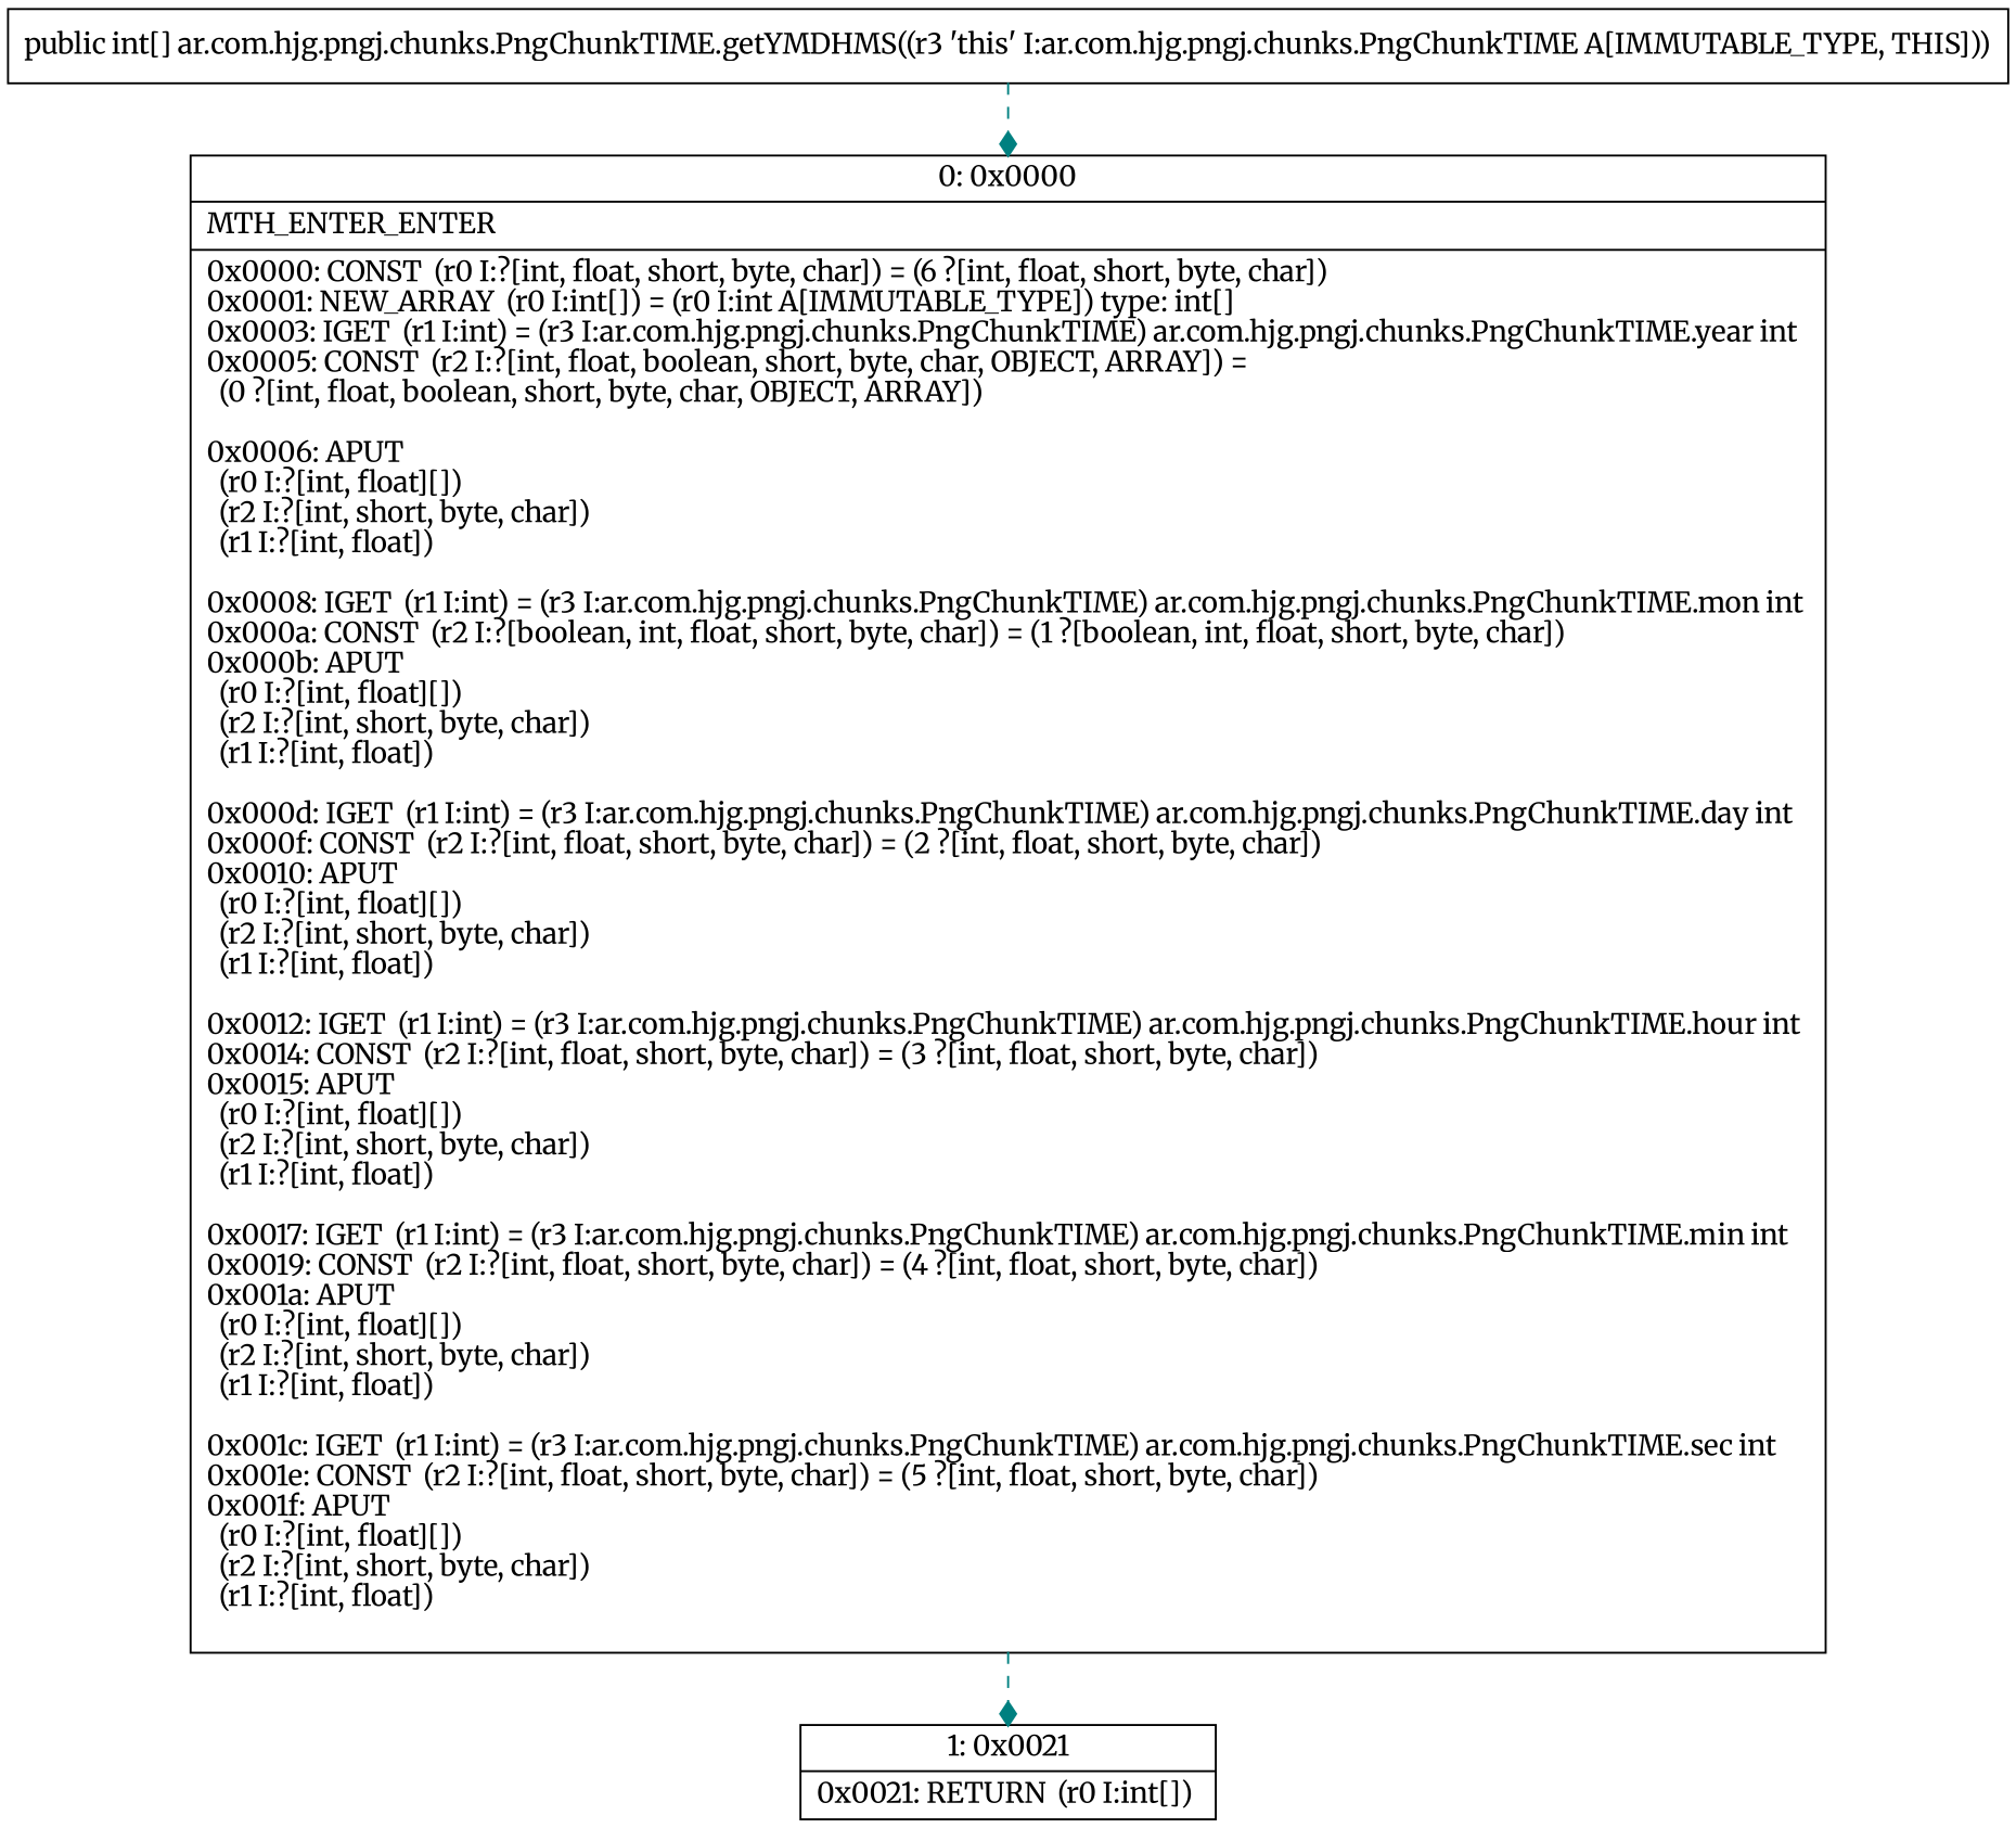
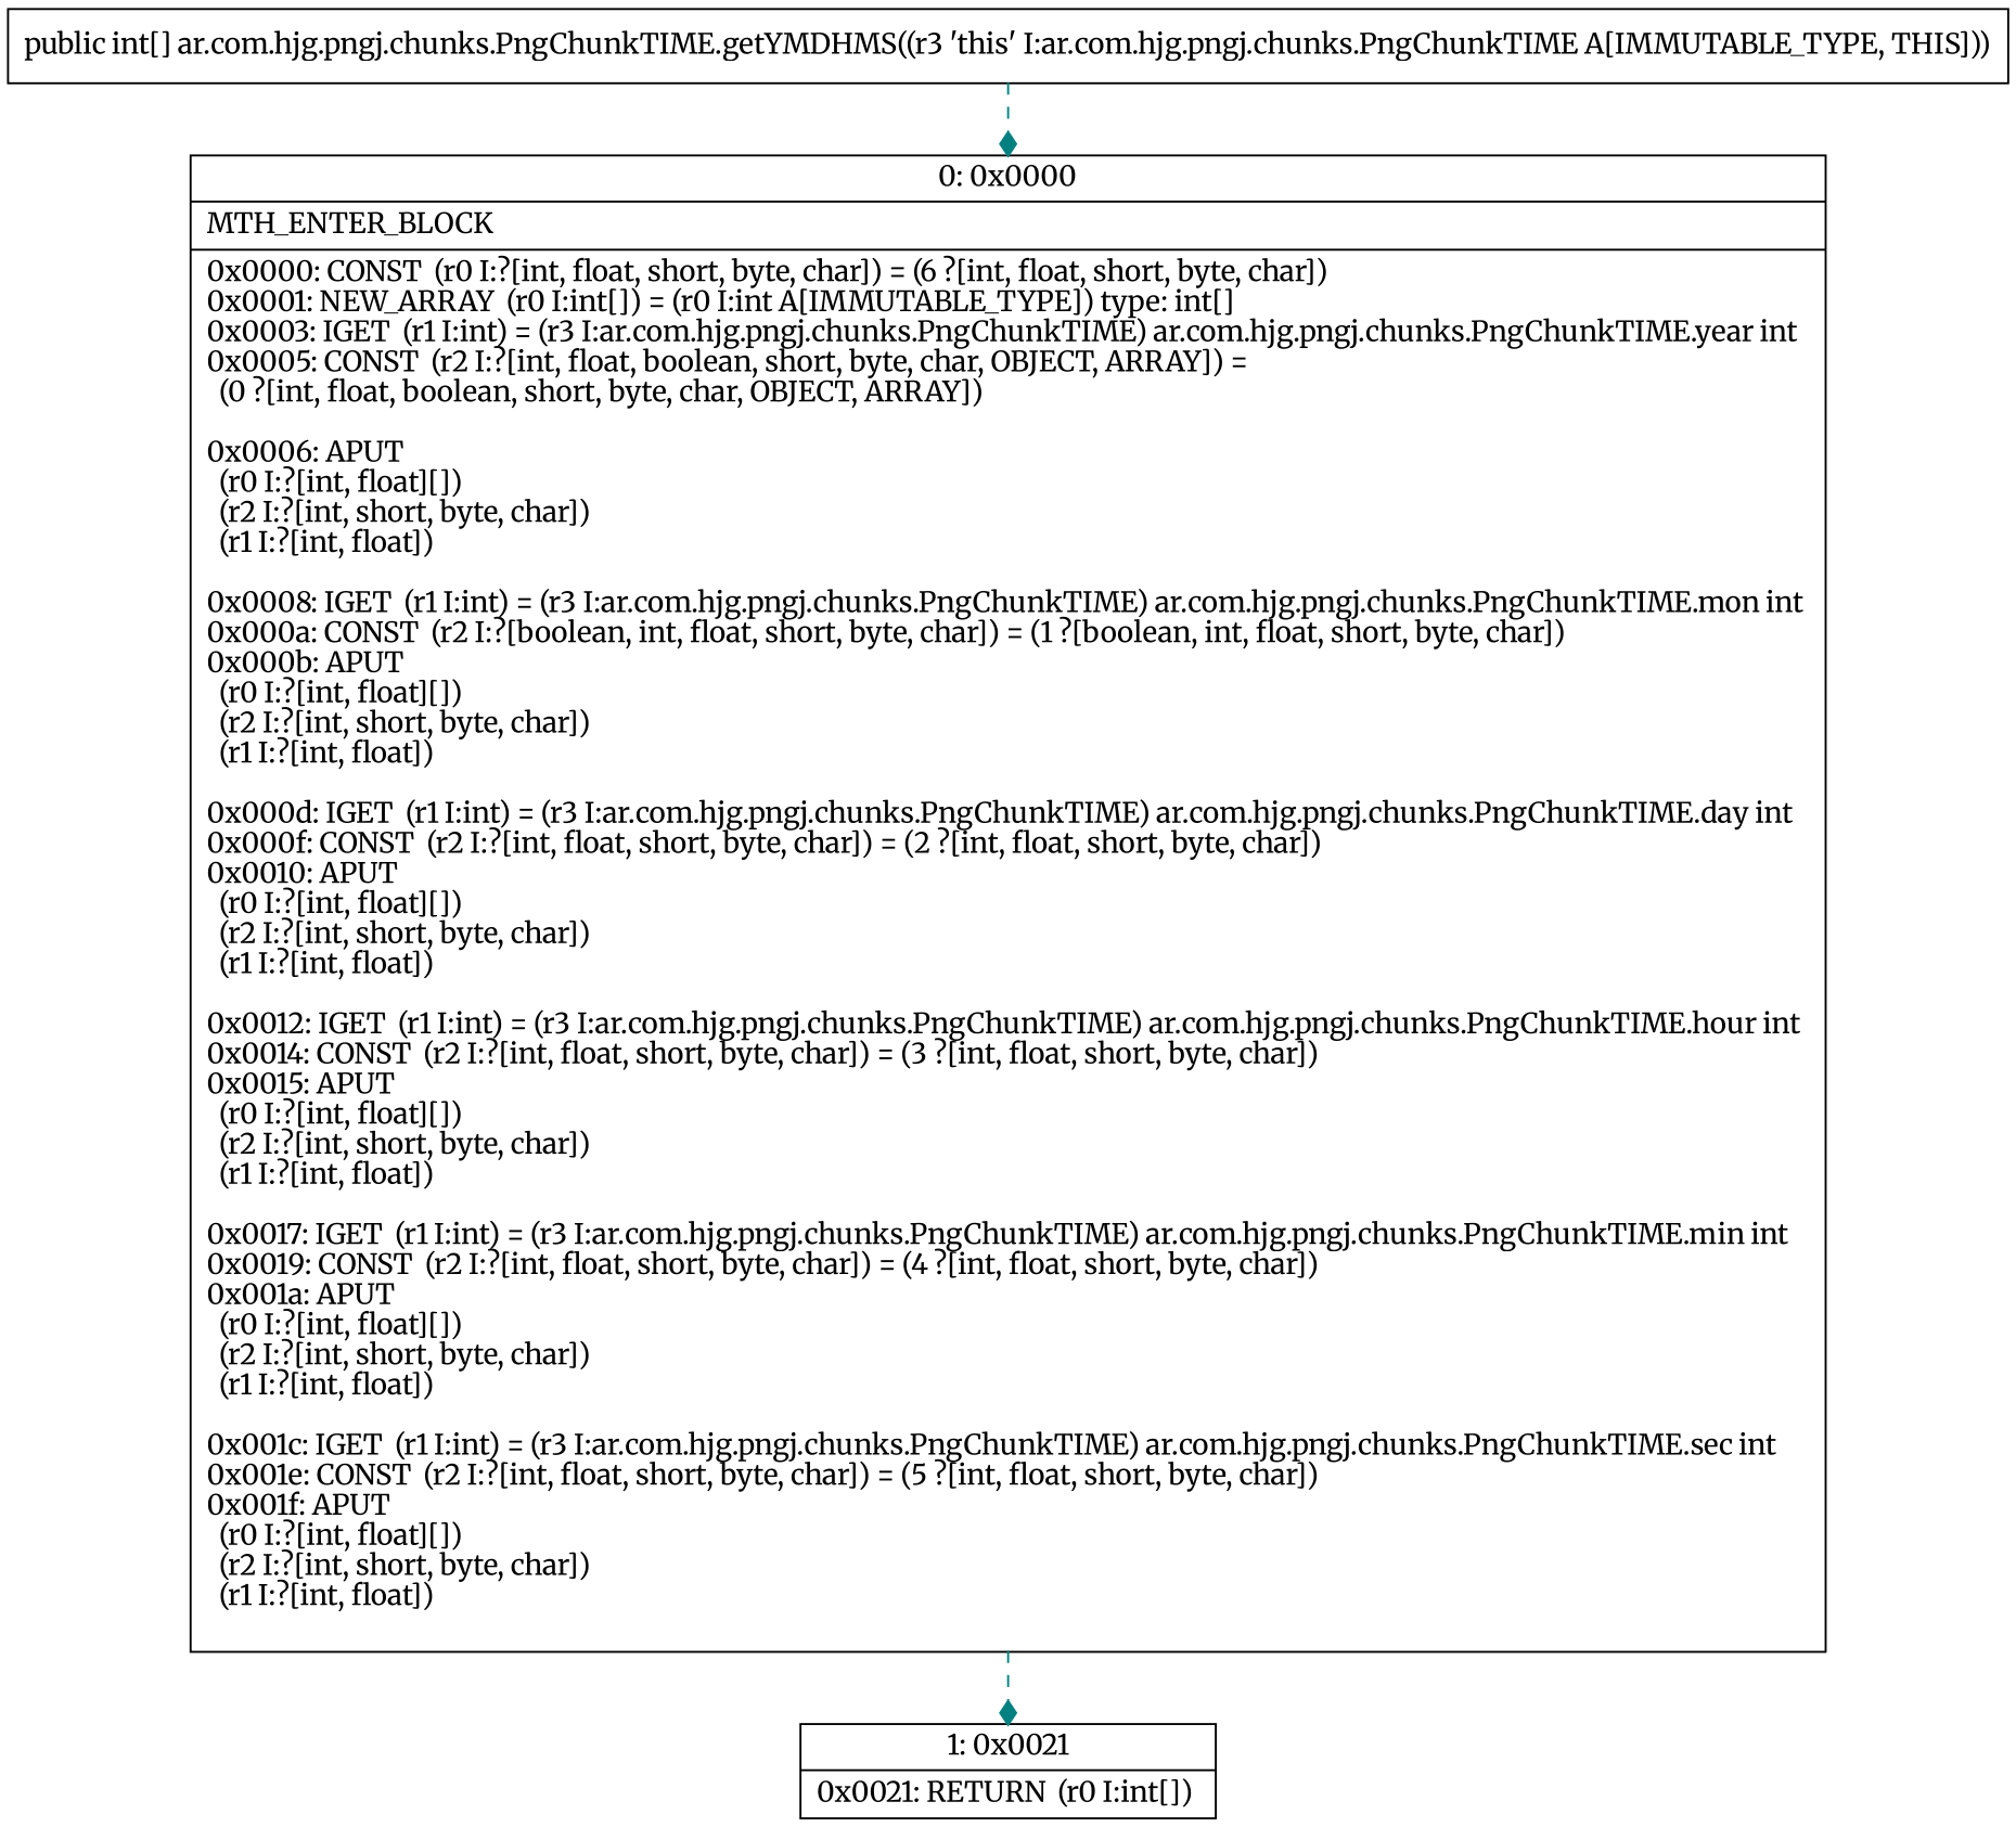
  digraph {
    fontname=Merriweather
    node [shape=record fontname=Merriweather]
    edge [color=teal style=dashed arrowhead=diamond fontname=Merriweather]
-   n1 [label="{0\:\ 0x0000|MTH_ENTER_ENTER\l|0x0000: CONST  (r0 I:?[int, float, short, byte, char]) = (6 ?[int, float, short, byte, char]) \l0x0001: NEW_ARRAY  (r0 I:int[]) = (r0 I:int A[IMMUTABLE_TYPE]) type: int[] \l0x0003: IGET  (r1 I:int) = (r3 I:ar.com.hjg.pngj.chunks.PngChunkTIME) ar.com.hjg.pngj.chunks.PngChunkTIME.year int \l0x0005: CONST  (r2 I:?[int, float, boolean, short, byte, char, OBJECT, ARRAY]) = \l  (0 ?[int, float, boolean, short, byte, char, OBJECT, ARRAY])\l \l0x0006: APUT  \l  (r0 I:?[int, float][])\l  (r2 I:?[int, short, byte, char])\l  (r1 I:?[int, float])\l \l0x0008: IGET  (r1 I:int) = (r3 I:ar.com.hjg.pngj.chunks.PngChunkTIME) ar.com.hjg.pngj.chunks.PngChunkTIME.mon int \l0x000a: CONST  (r2 I:?[boolean, int, float, short, byte, char]) = (1 ?[boolean, int, float, short, byte, char]) \l0x000b: APUT  \l  (r0 I:?[int, float][])\l  (r2 I:?[int, short, byte, char])\l  (r1 I:?[int, float])\l \l0x000d: IGET  (r1 I:int) = (r3 I:ar.com.hjg.pngj.chunks.PngChunkTIME) ar.com.hjg.pngj.chunks.PngChunkTIME.day int \l0x000f: CONST  (r2 I:?[int, float, short, byte, char]) = (2 ?[int, float, short, byte, char]) \l0x0010: APUT  \l  (r0 I:?[int, float][])\l  (r2 I:?[int, short, byte, char])\l  (r1 I:?[int, float])\l \l0x0012: IGET  (r1 I:int) = (r3 I:ar.com.hjg.pngj.chunks.PngChunkTIME) ar.com.hjg.pngj.chunks.PngChunkTIME.hour int \l0x0014: CONST  (r2 I:?[int, float, short, byte, char]) = (3 ?[int, float, short, byte, char]) \l0x0015: APUT  \l  (r0 I:?[int, float][])\l  (r2 I:?[int, short, byte, char])\l  (r1 I:?[int, float])\l \l0x0017: IGET  (r1 I:int) = (r3 I:ar.com.hjg.pngj.chunks.PngChunkTIME) ar.com.hjg.pngj.chunks.PngChunkTIME.min int \l0x0019: CONST  (r2 I:?[int, float, short, byte, char]) = (4 ?[int, float, short, byte, char]) \l0x001a: APUT  \l  (r0 I:?[int, float][])\l  (r2 I:?[int, short, byte, char])\l  (r1 I:?[int, float])\l \l0x001c: IGET  (r1 I:int) = (r3 I:ar.com.hjg.pngj.chunks.PngChunkTIME) ar.com.hjg.pngj.chunks.PngChunkTIME.sec int \l0x001e: CONST  (r2 I:?[int, float, short, byte, char]) = (5 ?[int, float, short, byte, char]) \l0x001f: APUT  \l  (r0 I:?[int, float][])\l  (r2 I:?[int, short, byte, char])\l  (r1 I:?[int, float])\l \l}"]
+   n1 [label="{0\:\ 0x0000|MTH_ENTER_BLOCK\l|0x0000: CONST  (r0 I:?[int, float, short, byte, char]) = (6 ?[int, float, short, byte, char]) \l0x0001: NEW_ARRAY  (r0 I:int[]) = (r0 I:int A[IMMUTABLE_TYPE]) type: int[] \l0x0003: IGET  (r1 I:int) = (r3 I:ar.com.hjg.pngj.chunks.PngChunkTIME) ar.com.hjg.pngj.chunks.PngChunkTIME.year int \l0x0005: CONST  (r2 I:?[int, float, boolean, short, byte, char, OBJECT, ARRAY]) = \l  (0 ?[int, float, boolean, short, byte, char, OBJECT, ARRAY])\l \l0x0006: APUT  \l  (r0 I:?[int, float][])\l  (r2 I:?[int, short, byte, char])\l  (r1 I:?[int, float])\l \l0x0008: IGET  (r1 I:int) = (r3 I:ar.com.hjg.pngj.chunks.PngChunkTIME) ar.com.hjg.pngj.chunks.PngChunkTIME.mon int \l0x000a: CONST  (r2 I:?[boolean, int, float, short, byte, char]) = (1 ?[boolean, int, float, short, byte, char]) \l0x000b: APUT  \l  (r0 I:?[int, float][])\l  (r2 I:?[int, short, byte, char])\l  (r1 I:?[int, float])\l \l0x000d: IGET  (r1 I:int) = (r3 I:ar.com.hjg.pngj.chunks.PngChunkTIME) ar.com.hjg.pngj.chunks.PngChunkTIME.day int \l0x000f: CONST  (r2 I:?[int, float, short, byte, char]) = (2 ?[int, float, short, byte, char]) \l0x0010: APUT  \l  (r0 I:?[int, float][])\l  (r2 I:?[int, short, byte, char])\l  (r1 I:?[int, float])\l \l0x0012: IGET  (r1 I:int) = (r3 I:ar.com.hjg.pngj.chunks.PngChunkTIME) ar.com.hjg.pngj.chunks.PngChunkTIME.hour int \l0x0014: CONST  (r2 I:?[int, float, short, byte, char]) = (3 ?[int, float, short, byte, char]) \l0x0015: APUT  \l  (r0 I:?[int, float][])\l  (r2 I:?[int, short, byte, char])\l  (r1 I:?[int, float])\l \l0x0017: IGET  (r1 I:int) = (r3 I:ar.com.hjg.pngj.chunks.PngChunkTIME) ar.com.hjg.pngj.chunks.PngChunkTIME.min int \l0x0019: CONST  (r2 I:?[int, float, short, byte, char]) = (4 ?[int, float, short, byte, char]) \l0x001a: APUT  \l  (r0 I:?[int, float][])\l  (r2 I:?[int, short, byte, char])\l  (r1 I:?[int, float])\l \l0x001c: IGET  (r1 I:int) = (r3 I:ar.com.hjg.pngj.chunks.PngChunkTIME) ar.com.hjg.pngj.chunks.PngChunkTIME.sec int \l0x001e: CONST  (r2 I:?[int, float, short, byte, char]) = (5 ?[int, float, short, byte, char]) \l0x001f: APUT  \l  (r0 I:?[int, float][])\l  (r2 I:?[int, short, byte, char])\l  (r1 I:?[int, float])\l \l}"]
    n2 [label="{1\:\ 0x0021|0x0021: RETURN  (r0 I:int[]) \l}"]
    n3 [label="{public int[] ar.com.hjg.pngj.chunks.PngChunkTIME.getYMDHMS((r3 'this' I:ar.com.hjg.pngj.chunks.PngChunkTIME A[IMMUTABLE_TYPE, THIS])) }"]
    n1 -> n2
    n3 -> n1
  }
